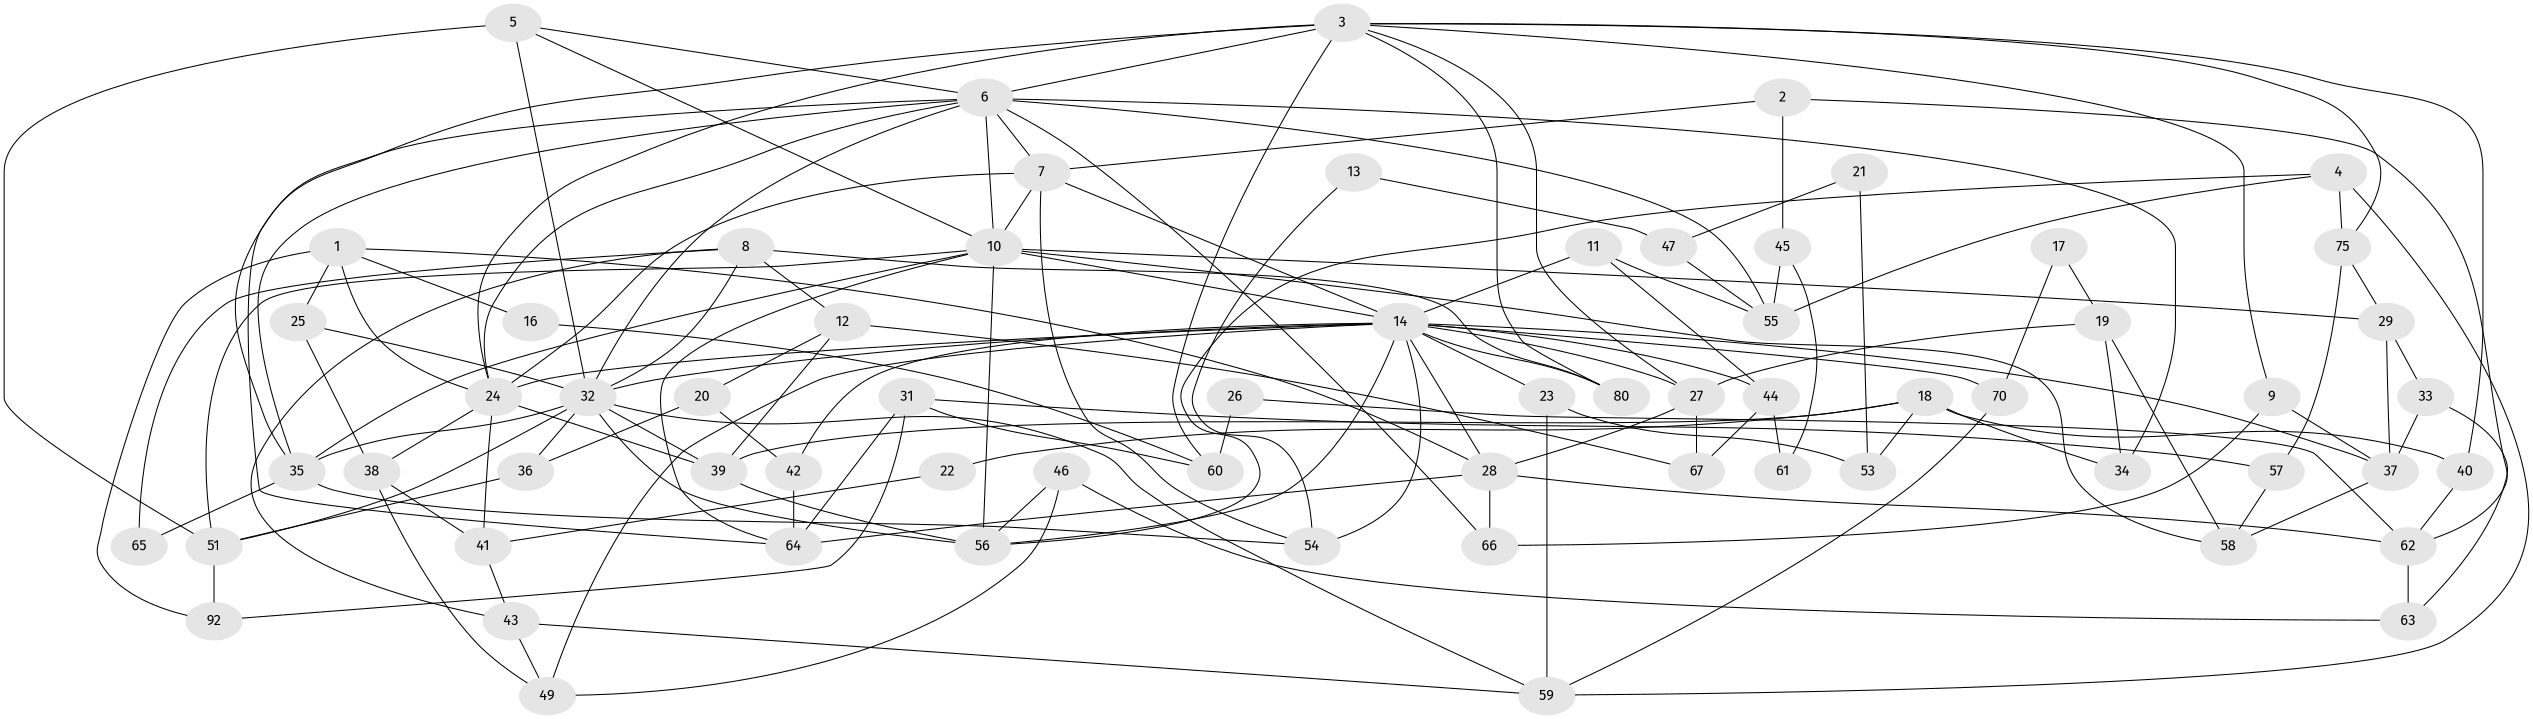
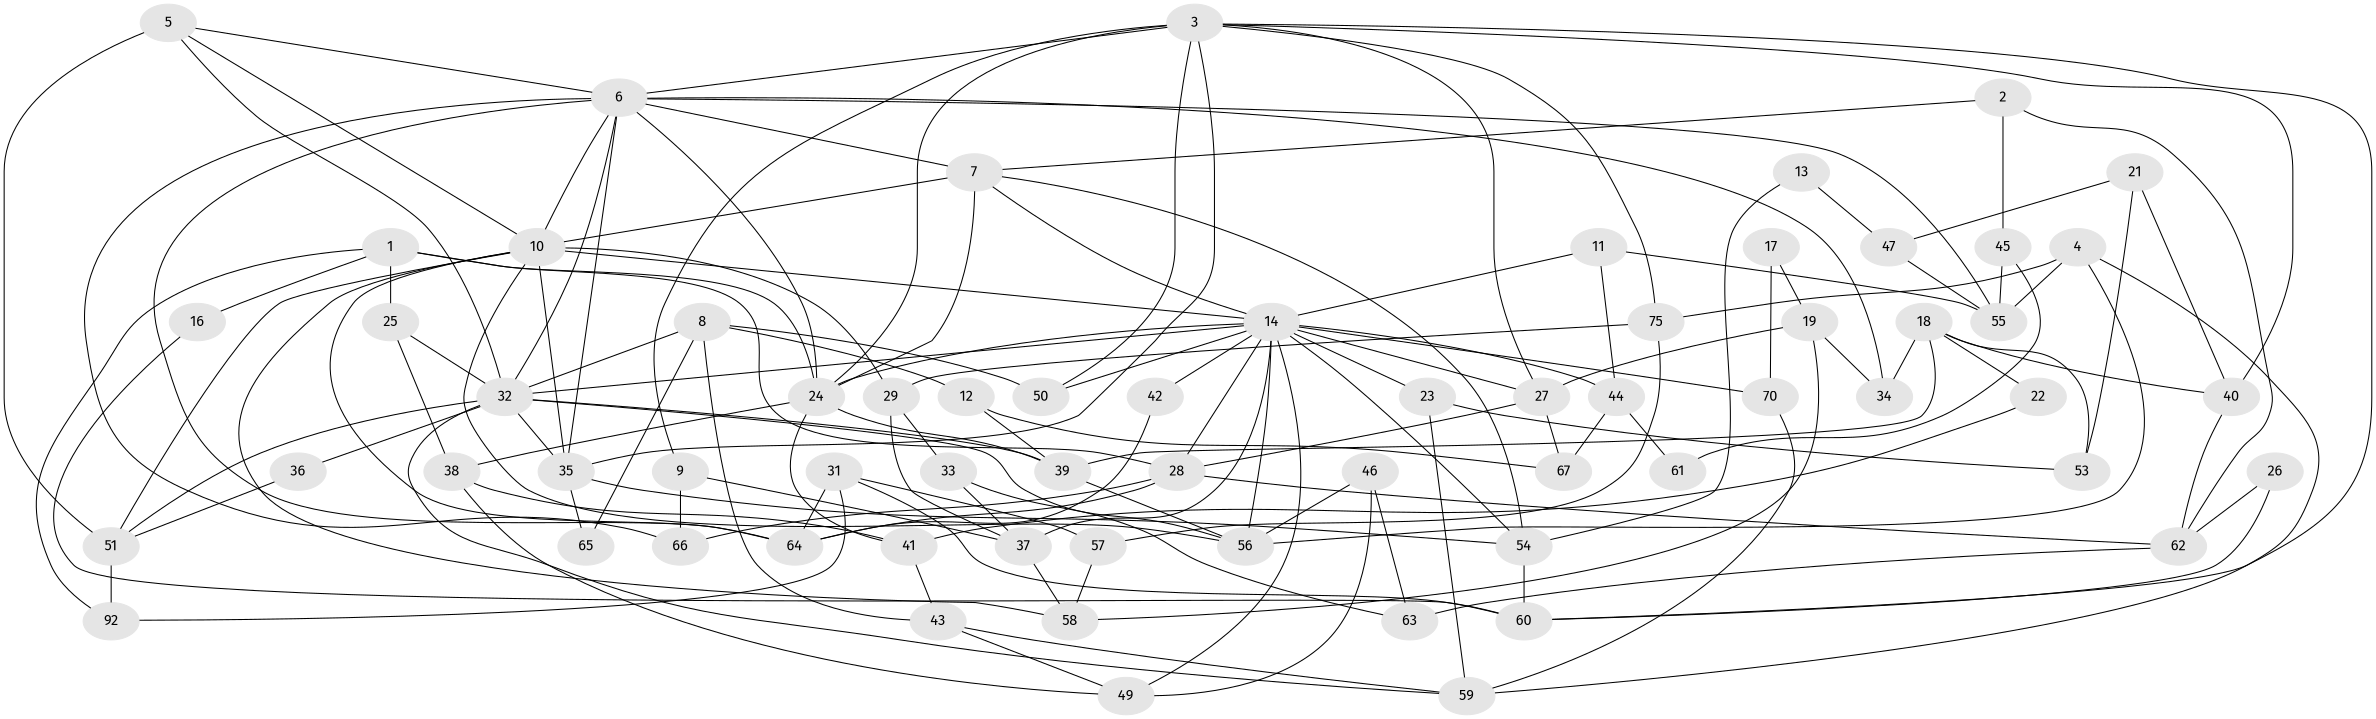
  graph {
    fontname="Fira Sans"
    node [color=gray90 fontname="Fira Sans" style=filled]
    edge [fontname="Fira Sans" weight=1.0]
    1
    16
    24
    25
    28
    n6 [label=92]
    60
    39
    41
    38
    32
    62
    64
    66
    2
    7
    45
    10
    14
    54
    55
    61
    63
    3
    6
    9
    n27 [label=75]
    27
    35
    40
-   50 [label=80]
+   50
    34
    37
    29
    57
    67
    65
    4
    56
    59
    5
    51
    58
    36
    44
    23
    n47 [label=70]
    42
    49
    8
    12
    43
-   20
    33
    11
    13
    47
    53
    17
    19
    18
    22
    21
    26
    31
    46
    1 -- 16
    1 -- 24
    1 -- 25
    1 -- 28
    1 -- n6
    16 -- 60
    24 -- 39
    24 -- 41
    24 -- 38
    25 -- 38
    25 -- 32
    28 -- 62
    28 -- 64
    28 -- 66
    39 -- 56
    41 -- 43
    38 -- 41
    38 -- 49
    32 -- 39
    32 -- 35
    32 -- 56
    32 -- 59
    32 -- 51
    32 -- 36
    62 -- 63
    2 -- 62
    2 -- 7
    2 -- 45
    7 -- 24 [weight=2.0]
    7 -- 10
    7 -- 14
    7 -- 54
    45 -- 55
    45 -- 61
    10 -- 64
    10 -- 14 [weight=2.0]
    10 -- 35
    10 -- 29
    10 -- 56
    10 -- 51
    10 -- 58
    14 -- 24
    14 -- 28 [weight=2.0]
    14 -- 32
    14 -- 54 [weight=2.0]
    14 -- 27
    14 -- 50
    14 -- 37
    14 -- 56
    14 -- 44
    14 -- 23
    14 -- n47
    14 -- 42
    14 -- 49
+   54 -- 60
    3 -- 24
    3 -- 60
    3 -- 6 [weight=2.0]
    3 -- 9
    3 -- n27
    3 -- 27
    3 -- 35
    3 -- 40
    3 -- 50
    6 -- 24
    6 -- 32
    6 -- 64
    6 -- 66
    6 -- 7
    6 -- 10 [weight=2.0]
    6 -- 55
    6 -- 35
    6 -- 34
    9 -- 66
    9 -- 37
    n27 -- 29
    n27 -- 57
    27 -- 28
    27 -- 67
    35 -- 54
    35 -- 65
    40 -- 62
    37 -- 58
    29 -- 37
    29 -- 33
    57 -- 58
    4 -- 55
    4 -- n27
    4 -- 56
    4 -- 59
    5 -- 32
    5 -- 10
    5 -- 6 [weight=2.0]
    5 -- 51
    51 -- n6
    36 -- 51
    44 -- 61
    44 -- 67
    23 -- 59
    23 -- 53
    n47 -- 59
    42 -- 64
    8 -- 32
    8 -- 50
    8 -- 65
    8 -- 12
    8 -- 43
    12 -- 39
    12 -- 67
-   12 -- 20
    43 -- 59
    43 -- 49
-   20 -- 36
-   20 -- 42
    33 -- 63
    33 -- 37
    11 -- 14
    11 -- 55
    11 -- 44
    13 -- 54
    13 -- 47
    47 -- 55
    17 -- n47
    17 -- 19
    19 -- 27
    19 -- 34
    19 -- 58
    18 -- 39
    18 -- 40
    18 -- 34
    18 -- 53
    18 -- 22
    22 -- 41
+   21 -- 40
    21 -- 47
    21 -- 53
    26 -- 60
    26 -- 62
    31 -- n6
    31 -- 60
    31 -- 64
    31 -- 57
    46 -- 63
    46 -- 56
    46 -- 49
  }
